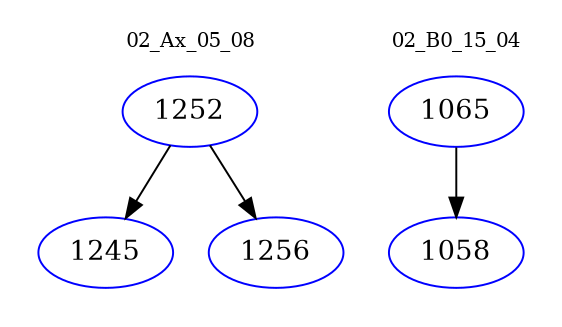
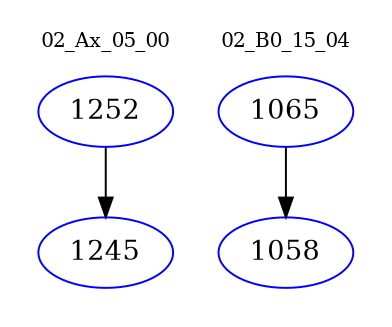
  digraph {
    node [color=blue]
    edge [color=black]
    n1 [label=1252]
    n2 [label=1245]
-   n3 [label=1256]
    n4 [label=1065]
    n5 [label=1058]
    subgraph cluster_1 {
      color=white
      fontsize=10
-     label="02_Ax_05_08"
+     label="02_Ax_05_00"
      n1
      n2
-     n3
    }
    subgraph cluster_2 {
      color=white
      fontsize=10
      label="02_B0_15_04"
      n4
      n5
    }
    n1 -> n2
-   n1 -> n3
    n4 -> n5
  }
